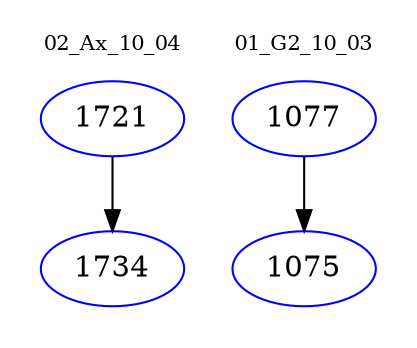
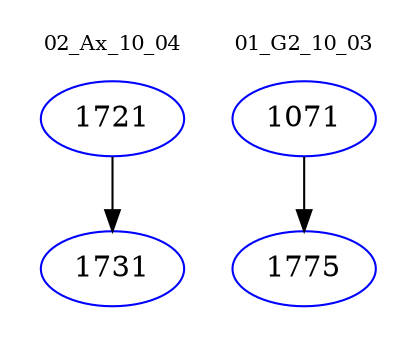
  digraph {
    node [color=blue]
    edge [color=black]
    n1 [label=1721]
-   n2 [label=1734]
-   n3 [label=1077]
-   n4 [label=1075]
+   n2 [label=1731]
+   n3 [label=1071]
+   n4 [label=1775]
    subgraph cluster_1 {
      color=white
      fontsize=10
      label="02_Ax_10_04"
      n1
      n2
    }
    subgraph cluster_2 {
      color=white
      fontsize=10
      label="01_G2_10_03"
      n3
      n4
    }
    n1 -> n2
    n3 -> n4
  }
